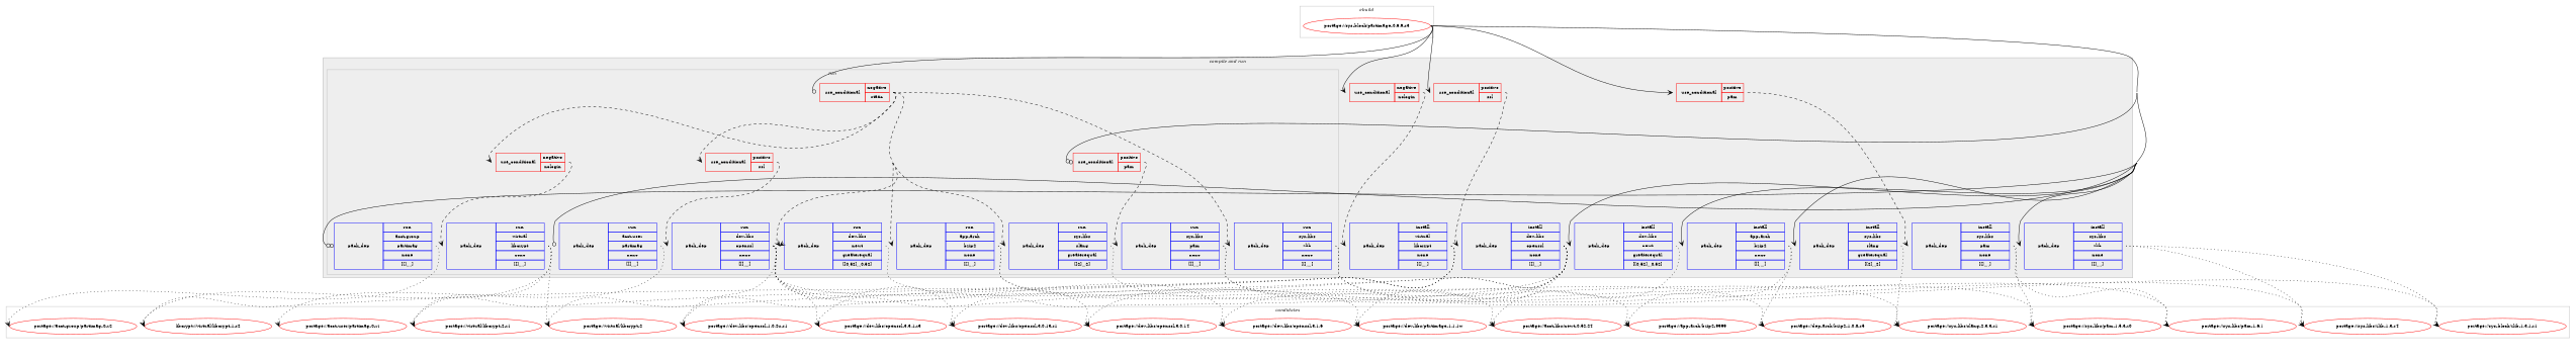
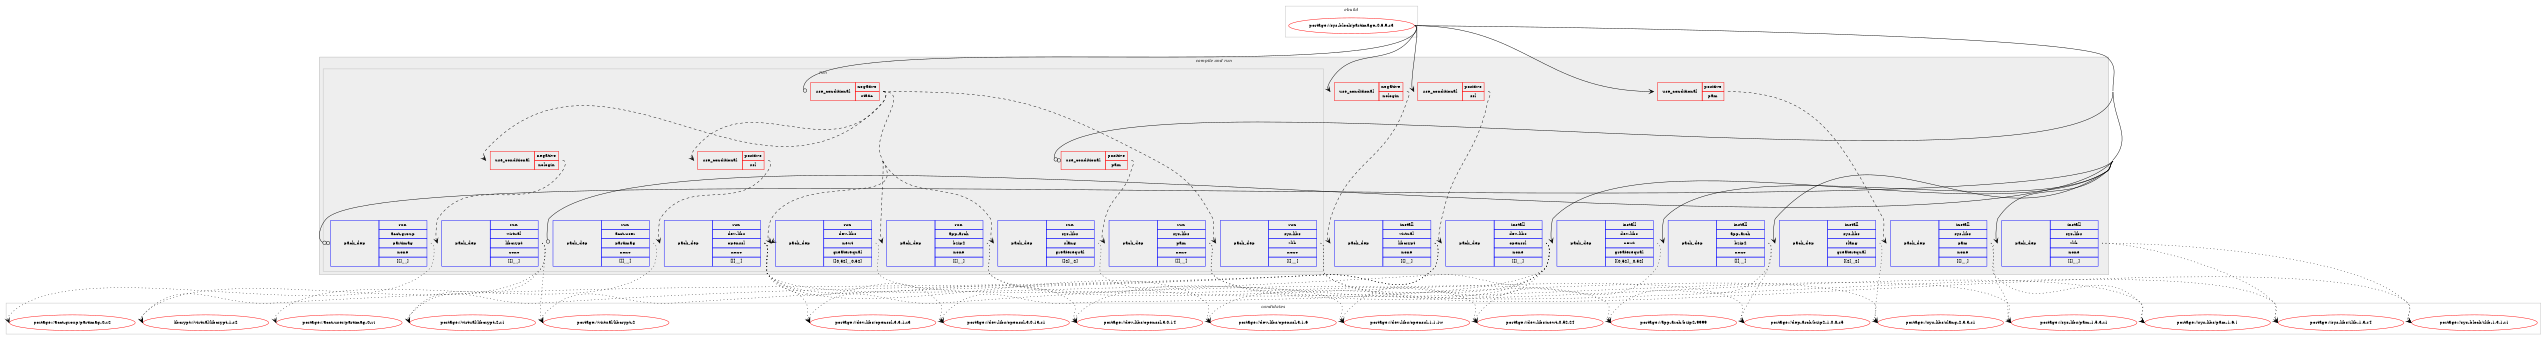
  digraph {
    compound=true
    concentrate=true
    fontname="DejaVu Serif"
    fontsize=10
    newrank=true
    rankdir=TB
    ranksep=1.5
    node [color=red fontname="DejaVu Serif" fontsize=10 shape=none]
    edge [arrowhead=vee fontname="DejaVu Serif" headport=w style=dotted tailport=e weight=100]
    n1 [label="portage://sys-block/partimage-0.6.9-r3" width=4 shape=""]
    n2 [color=blue label=<<TABLE BORDER="0" CELLBORDER="1" CELLSPACING="0" CELLPADDING="4" WIDTH="220"><TR><TD ROWSPAN="6" CELLPADDING="30">pack_dep</TD></TR><TR><TD WIDTH="110">install</TD></TR><TR><TD>virtual</TD></TR><TR><TD>libcrypt</TD></TR><TR><TD>none</TD></TR><TR><TD>[[],,,,]</TD></TR></TABLE>>]
    n3 [label=<<TABLE BORDER="0" CELLBORDER="1" CELLSPACING="0" CELLPADDING="4"><TR><TD ROWSPAN="3" CELLPADDING="10">use_conditional</TD></TR><TR><TD>negative</TD></TR><TR><TD>nologin</TD></TR></TABLE>>]
    n4 [color=blue label=<<TABLE BORDER="0" CELLBORDER="1" CELLSPACING="0" CELLPADDING="4" WIDTH="220"><TR><TD ROWSPAN="6" CELLPADDING="30">pack_dep</TD></TR><TR><TD WIDTH="110">install</TD></TR><TR><TD>sys-libs</TD></TR><TR><TD>pam</TD></TR><TR><TD>none</TD></TR><TR><TD>[[],,,,]</TD></TR></TABLE>>]
    n5 [label=<<TABLE BORDER="0" CELLBORDER="1" CELLSPACING="0" CELLPADDING="4"><TR><TD ROWSPAN="3" CELLPADDING="10">use_conditional</TD></TR><TR><TD>positive</TD></TR><TR><TD>pam</TD></TR></TABLE>>]
    n6 [color=blue label=<<TABLE BORDER="0" CELLBORDER="1" CELLSPACING="0" CELLPADDING="4" WIDTH="220"><TR><TD ROWSPAN="6" CELLPADDING="30">pack_dep</TD></TR><TR><TD WIDTH="110">install</TD></TR><TR><TD>dev-libs</TD></TR><TR><TD>openssl</TD></TR><TR><TD>none</TD></TR><TR><TD>[[],,,,]</TD></TR></TABLE>>]
    n7 [label=<<TABLE BORDER="0" CELLBORDER="1" CELLSPACING="0" CELLPADDING="4"><TR><TD ROWSPAN="3" CELLPADDING="10">use_conditional</TD></TR><TR><TD>positive</TD></TR><TR><TD>ssl</TD></TR></TABLE>>]
    n8 [color=blue label=<<TABLE BORDER="0" CELLBORDER="1" CELLSPACING="0" CELLPADDING="4" WIDTH="220"><TR><TD ROWSPAN="6" CELLPADDING="30">pack_dep</TD></TR><TR><TD WIDTH="110">install</TD></TR><TR><TD>app-arch</TD></TR><TR><TD>bzip2</TD></TR><TR><TD>none</TD></TR><TR><TD>[[],,,,]</TD></TR></TABLE>>]
    n9 [color=blue label=<<TABLE BORDER="0" CELLBORDER="1" CELLSPACING="0" CELLPADDING="4" WIDTH="220"><TR><TD ROWSPAN="6" CELLPADDING="30">pack_dep</TD></TR><TR><TD WIDTH="110">install</TD></TR><TR><TD>dev-libs</TD></TR><TR><TD>newt</TD></TR><TR><TD>greaterequal</TD></TR><TR><TD>[[0,52],,,0.52]</TD></TR></TABLE>>]
    n10 [color=blue label=<<TABLE BORDER="0" CELLBORDER="1" CELLSPACING="0" CELLPADDING="4" WIDTH="220"><TR><TD ROWSPAN="6" CELLPADDING="30">pack_dep</TD></TR><TR><TD WIDTH="110">install</TD></TR><TR><TD>sys-libs</TD></TR><TR><TD>slang</TD></TR><TR><TD>greaterequal</TD></TR><TR><TD>[[2],,,2]</TD></TR></TABLE>>]
    n11 [color=blue label=<<TABLE BORDER="0" CELLBORDER="1" CELLSPACING="0" CELLPADDING="4" WIDTH="220"><TR><TD ROWSPAN="6" CELLPADDING="30">pack_dep</TD></TR><TR><TD WIDTH="110">install</TD></TR><TR><TD>sys-libs</TD></TR><TR><TD>zlib</TD></TR><TR><TD>none</TD></TR><TR><TD>[[],,,,]</TD></TR></TABLE>>]
    n12 [color=blue label=<<TABLE BORDER="0" CELLBORDER="1" CELLSPACING="0" CELLPADDING="4" WIDTH="220"><TR><TD ROWSPAN="6" CELLPADDING="30">pack_dep</TD></TR><TR><TD WIDTH="110">run</TD></TR><TR><TD>acct-group</TD></TR><TR><TD>partimag</TD></TR><TR><TD>none</TD></TR><TR><TD>[[],,,,]</TD></TR></TABLE>>]
    n13 [color=blue label=<<TABLE BORDER="0" CELLBORDER="1" CELLSPACING="0" CELLPADDING="4" WIDTH="220"><TR><TD ROWSPAN="6" CELLPADDING="30">pack_dep</TD></TR><TR><TD WIDTH="110">run</TD></TR><TR><TD>app-arch</TD></TR><TR><TD>bzip2</TD></TR><TR><TD>none</TD></TR><TR><TD>[[],,,,]</TD></TR></TABLE>>]
    n14 [color=blue label=<<TABLE BORDER="0" CELLBORDER="1" CELLSPACING="0" CELLPADDING="4" WIDTH="220"><TR><TD ROWSPAN="6" CELLPADDING="30">pack_dep</TD></TR><TR><TD WIDTH="110">run</TD></TR><TR><TD>dev-libs</TD></TR><TR><TD>newt</TD></TR><TR><TD>greaterequal</TD></TR><TR><TD>[[0,52],,,0.52]</TD></TR></TABLE>>]
    n15 [color=blue label=<<TABLE BORDER="0" CELLBORDER="1" CELLSPACING="0" CELLPADDING="4" WIDTH="220"><TR><TD ROWSPAN="6" CELLPADDING="30">pack_dep</TD></TR><TR><TD WIDTH="110">run</TD></TR><TR><TD>sys-libs</TD></TR><TR><TD>slang</TD></TR><TR><TD>greaterequal</TD></TR><TR><TD>[[2],,,2]</TD></TR></TABLE>>]
    n16 [color=blue label=<<TABLE BORDER="0" CELLBORDER="1" CELLSPACING="0" CELLPADDING="4" WIDTH="220"><TR><TD ROWSPAN="6" CELLPADDING="30">pack_dep</TD></TR><TR><TD WIDTH="110">run</TD></TR><TR><TD>sys-libs</TD></TR><TR><TD>zlib</TD></TR><TR><TD>none</TD></TR><TR><TD>[[],,,,]</TD></TR></TABLE>>]
    n17 [color=blue label=<<TABLE BORDER="0" CELLBORDER="1" CELLSPACING="0" CELLPADDING="4" WIDTH="220"><TR><TD ROWSPAN="6" CELLPADDING="30">pack_dep</TD></TR><TR><TD WIDTH="110">run</TD></TR><TR><TD>virtual</TD></TR><TR><TD>libcrypt</TD></TR><TR><TD>none</TD></TR><TR><TD>[[],,,,]</TD></TR></TABLE>>]
    n18 [label=<<TABLE BORDER="0" CELLBORDER="1" CELLSPACING="0" CELLPADDING="4"><TR><TD ROWSPAN="3" CELLPADDING="10">use_conditional</TD></TR><TR><TD>negative</TD></TR><TR><TD>nologin</TD></TR></TABLE>>]
    n19 [color=blue label=<<TABLE BORDER="0" CELLBORDER="1" CELLSPACING="0" CELLPADDING="4" WIDTH="220"><TR><TD ROWSPAN="6" CELLPADDING="30">pack_dep</TD></TR><TR><TD WIDTH="110">run</TD></TR><TR><TD>dev-libs</TD></TR><TR><TD>openssl</TD></TR><TR><TD>none</TD></TR><TR><TD>[[],,,,]</TD></TR></TABLE>>]
    n20 [label=<<TABLE BORDER="0" CELLBORDER="1" CELLSPACING="0" CELLPADDING="4"><TR><TD ROWSPAN="3" CELLPADDING="10">use_conditional</TD></TR><TR><TD>positive</TD></TR><TR><TD>ssl</TD></TR></TABLE>>]
    n21 [label=<<TABLE BORDER="0" CELLBORDER="1" CELLSPACING="0" CELLPADDING="4"><TR><TD ROWSPAN="3" CELLPADDING="10">use_conditional</TD></TR><TR><TD>negative</TD></TR><TR><TD>static</TD></TR></TABLE>>]
    n22 [color=blue label=<<TABLE BORDER="0" CELLBORDER="1" CELLSPACING="0" CELLPADDING="4" WIDTH="220"><TR><TD ROWSPAN="6" CELLPADDING="30">pack_dep</TD></TR><TR><TD WIDTH="110">run</TD></TR><TR><TD>sys-libs</TD></TR><TR><TD>pam</TD></TR><TR><TD>none</TD></TR><TR><TD>[[],,,,]</TD></TR></TABLE>>]
    n23 [label=<<TABLE BORDER="0" CELLBORDER="1" CELLSPACING="0" CELLPADDING="4"><TR><TD ROWSPAN="3" CELLPADDING="10">use_conditional</TD></TR><TR><TD>positive</TD></TR><TR><TD>pam</TD></TR></TABLE>>]
    n24 [color=blue label=<<TABLE BORDER="0" CELLBORDER="1" CELLSPACING="0" CELLPADDING="4" WIDTH="220"><TR><TD ROWSPAN="6" CELLPADDING="30">pack_dep</TD></TR><TR><TD WIDTH="110">run</TD></TR><TR><TD>acct-user</TD></TR><TR><TD>partimag</TD></TR><TR><TD>none</TD></TR><TR><TD>[[],,,,]</TD></TR></TABLE>>]
    n25 [label="portage://virtual/libcrypt-2-r1" width=4 shape=""]
    n26 [label="portage://virtual/libcrypt-2" width=4 shape=""]
    n27 [label="libcrypt://virtual/libcrypt-1-r2" width=4 shape=""]
    n28 [label="portage://sys-libs/pam-1.6.1" width=4 shape=""]
-   n29 [label="portage://sys-libs/pam-1.5.3-r0" width=4 shape=""]
+   n29 [label="portage://sys-libs/pam-1.5.3-r1" width=4 shape=""]
    n30 [label="portage://dev-libs/openssl-3.3.1-r3" width=4 shape=""]
    n31 [label="portage://dev-libs/openssl-3.1.6" width=4 shape=""]
    n32 [label="portage://dev-libs/openssl-3.0.14" width=4 shape=""]
    n33 [label="portage://dev-libs/openssl-3.0.13-r1" width=4 shape=""]
-   n34 [label="portage://dev-libs/partimage-1.1.1w" width=4 shape=""]
-   n35 [label="portage://dev-libs/openssl-1.0.2u-r1" width=4 shape=""]
+   n34 [label="portage://dev-libs/openssl-1.1.1w" width=4 shape=""]
    n36 [label="portage://app-arch/bzip2-9999" width=4 shape=""]
    n37 [label="portage://dep-arch/bzip2-1.0.8-r5" width=4 shape=""]
-   n38 [label="portage://acct-libs/newt-0.52.24" width=4 shape=""]
+   n38 [label="portage://dev-libs/newt-0.52.24" width=4 shape=""]
    n39 [label="portage://sys-libs/slang-2.3.3-r1" width=4 shape=""]
    n40 [label="portage://sys-block/zlib-1.3.1-r1" width=4 shape=""]
    n41 [label="portage://sys-libs/zlib-1.3-r4" width=4 shape=""]
    n42 [label="portage://acct-group/partimag-0-r2" width=4 shape=""]
    n43 [label="portage://acct-user/partimag-0-r1" width=4 shape=""]
    subgraph cluster_1 {
      color=gray
      label=<<i>ebuild</i>>
      n1
    }
    subgraph cluster_2 {
      color=gray
      label=<<i>dependencies</i>>
      subgraph cluster_3 {
        color=gray
        fillcolor="#eeeeee"
        label=<<i>compile</i>>
        style=filled
        subgraph sub_4 {
          color=gray
          fillcolor="#eeeeee"
          label=<<i>compile</i>>
          style=filled
          n3
          subgraph sub_5 {
            color=gray
            fillcolor="#eeeeee"
            label=<<i>compile</i>>
            style=filled
            n2
          }
        }
        subgraph sub_6 {
          color=gray
          fillcolor="#eeeeee"
          label=<<i>compile</i>>
          style=filled
          n5
          subgraph sub_7 {
            color=gray
            fillcolor="#eeeeee"
            label=<<i>compile</i>>
            style=filled
            n4
          }
        }
        subgraph sub_8 {
          color=gray
          fillcolor="#eeeeee"
          label=<<i>compile</i>>
          style=filled
          n7
          subgraph sub_9 {
            color=gray
            fillcolor="#eeeeee"
            label=<<i>compile</i>>
            style=filled
            n6
          }
        }
        subgraph sub_10 {
          color=gray
          fillcolor="#eeeeee"
          label=<<i>compile</i>>
          style=filled
          n8
        }
        subgraph sub_11 {
          color=gray
          fillcolor="#eeeeee"
          label=<<i>compile</i>>
          style=filled
          n9
        }
        subgraph sub_12 {
          color=gray
          fillcolor="#eeeeee"
          label=<<i>compile</i>>
          style=filled
          n10
        }
        subgraph sub_13 {
          color=gray
          fillcolor="#eeeeee"
          label=<<i>compile</i>>
          style=filled
          n11
        }
      }
      subgraph cluster_14 {
        color=gray
        fillcolor="#eeeeee"
        label=<<i>compile and run</i>>
        style=filled
      }
      subgraph cluster_15 {
        color=gray
        fillcolor="#eeeeee"
        label=<<i>run</i>>
        style=filled
        subgraph sub_16 {
          color=gray
          fillcolor="#eeeeee"
          label=<<i>run</i>>
          style=filled
          n12
        }
        subgraph sub_17 {
          color=gray
          fillcolor="#eeeeee"
          label=<<i>run</i>>
          style=filled
          n21
          subgraph sub_18 {
            color=gray
            fillcolor="#eeeeee"
            label=<<i>run</i>>
            style=filled
            n13
          }
          subgraph sub_19 {
            color=gray
            fillcolor="#eeeeee"
            label=<<i>run</i>>
            style=filled
            n14
          }
          subgraph sub_20 {
            color=gray
            fillcolor="#eeeeee"
            label=<<i>run</i>>
            style=filled
            n15
          }
          subgraph sub_21 {
            color=gray
            fillcolor="#eeeeee"
            label=<<i>run</i>>
            style=filled
            n16
          }
          subgraph sub_22 {
            color=gray
            fillcolor="#eeeeee"
            label=<<i>run</i>>
            style=filled
            n18
            subgraph sub_23 {
              color=gray
              fillcolor="#eeeeee"
              label=<<i>run</i>>
              style=filled
              n17
            }
          }
          subgraph sub_24 {
            color=gray
            fillcolor="#eeeeee"
            label=<<i>run</i>>
            style=filled
            n20
            subgraph sub_25 {
              color=gray
              fillcolor="#eeeeee"
              label=<<i>run</i>>
              style=filled
              n19
            }
          }
        }
        subgraph sub_26 {
          color=gray
          fillcolor="#eeeeee"
          label=<<i>run</i>>
          style=filled
          n23
          subgraph sub_27 {
            color=gray
            fillcolor="#eeeeee"
            label=<<i>run</i>>
            style=filled
            n22
          }
        }
        subgraph sub_28 {
          color=gray
          fillcolor="#eeeeee"
          label=<<i>run</i>>
          style=filled
          n24
        }
      }
    }
    subgraph cluster_29 {
      color=gray
      label=<<i>candidates</i>>
      rank=same
      subgraph sub_30 {
        color=black
        label=<<i>candidates</i>>
        nodesep=1
        rank=same
        n38
      }
      subgraph sub_31 {
        color=black
        label=<<i>candidates</i>>
        nodesep=1
        rank=same
        n25
        n26
        n27
      }
      subgraph sub_32 {
        color=black
        label=<<i>candidates</i>>
        nodesep=1
        rank=same
        n28
        n29
      }
      subgraph sub_33 {
        color=black
        label=<<i>candidates</i>>
        nodesep=1
        rank=same
        n30
        n31
        n32
        n33
        n34
-       n35
      }
      subgraph sub_34 {
        color=black
        label=<<i>candidates</i>>
        nodesep=1
        rank=same
        n36
        n37
      }
      subgraph sub_35 {
        color=black
        label=<<i>candidates</i>>
        nodesep=1
        rank=same
        n38
      }
      subgraph sub_36 {
        color=black
        label=<<i>candidates</i>>
        nodesep=1
        rank=same
        n39
      }
      subgraph sub_37 {
        color=black
        label=<<i>candidates</i>>
        nodesep=1
        rank=same
        n40
        n41
      }
      subgraph sub_38 {
        color=black
        label=<<i>candidates</i>>
        nodesep=1
        rank=same
        n36
        n37
      }
      subgraph sub_39 {
        color=black
        label=<<i>candidates</i>>
        nodesep=1
        rank=same
        n39
      }
      subgraph sub_40 {
        color=black
        label=<<i>candidates</i>>
        nodesep=1
        rank=same
        n40
        n41
      }
      subgraph sub_41 {
        color=black
        label=<<i>candidates</i>>
        nodesep=1
        rank=same
        n25
        n26
        n27
      }
      subgraph sub_42 {
        color=black
        label=<<i>candidates</i>>
        nodesep=1
        rank=same
        n30
        n31
        n32
        n33
        n34
-       n35
      }
      subgraph sub_43 {
        color=black
        label=<<i>candidates</i>>
        nodesep=1
        rank=same
        n28
        n29
      }
      subgraph sub_44 {
        color=black
        label=<<i>candidates</i>>
        nodesep=1
        rank=same
        n42
      }
      subgraph sub_45 {
        color=black
        label=<<i>candidates</i>>
        nodesep=1
        rank=same
        n43
      }
    }
    n1 -> n3 [style=solid weight=20]
    n1 -> n5 [style=solid weight=20]
    n1 -> n7 [style=solid weight=20]
    n1 -> n8 [style=solid weight=20]
    n1 -> n9 [style=solid weight=20]
    n1 -> n10 [style=solid weight=20]
    n1 -> n11 [style=solid weight=20]
    n1 -> n12 [arrowhead=odot style=solid weight=20]
    n1 -> n21 [arrowhead=odot style=solid weight=20]
    n1 -> n23 [arrowhead=odot style=solid weight=20]
    n1 -> n24 [arrowhead=odot style=solid weight=20]
    n2 -> n25
    n2 -> n26
    n2 -> n27
    n3 -> n2 [style=dashed weight=20]
    n4 -> n28
    n4 -> n29
    n5 -> n4 [style=dashed weight=20]
    n6 -> n30
    n6 -> n31
    n6 -> n32
    n6 -> n33
    n6 -> n34
-   n6 -> n35
    n7 -> n6 [style=dashed weight=20]
    n8 -> n36
    n8 -> n37
    n9 -> n38
    n10 -> n39
    n11 -> n40
    n11 -> n41
    n12 -> n42
    n13 -> n36
    n13 -> n37
    n14 -> n38
    n15 -> n39
    n16 -> n40
    n16 -> n41
    n17 -> n25
    n17 -> n26
    n17 -> n27
    n18 -> n17 [style=dashed weight=20]
    n19 -> n30
    n19 -> n31
    n19 -> n32
    n19 -> n33
    n19 -> n34
-   n19 -> n35
    n20 -> n19 [style=dashed weight=20]
    n21 -> n13 [style=dashed weight=20]
    n21 -> n14 [style=dashed weight=20]
    n21 -> n15 [style=dashed weight=20]
    n21 -> n16 [style=dashed weight=20]
    n21 -> n18 [style=dashed weight=20]
    n21 -> n20 [style=dashed weight=20]
    n22 -> n28
    n22 -> n29
    n23 -> n22 [style=dashed weight=20]
    n24 -> n43
  }
